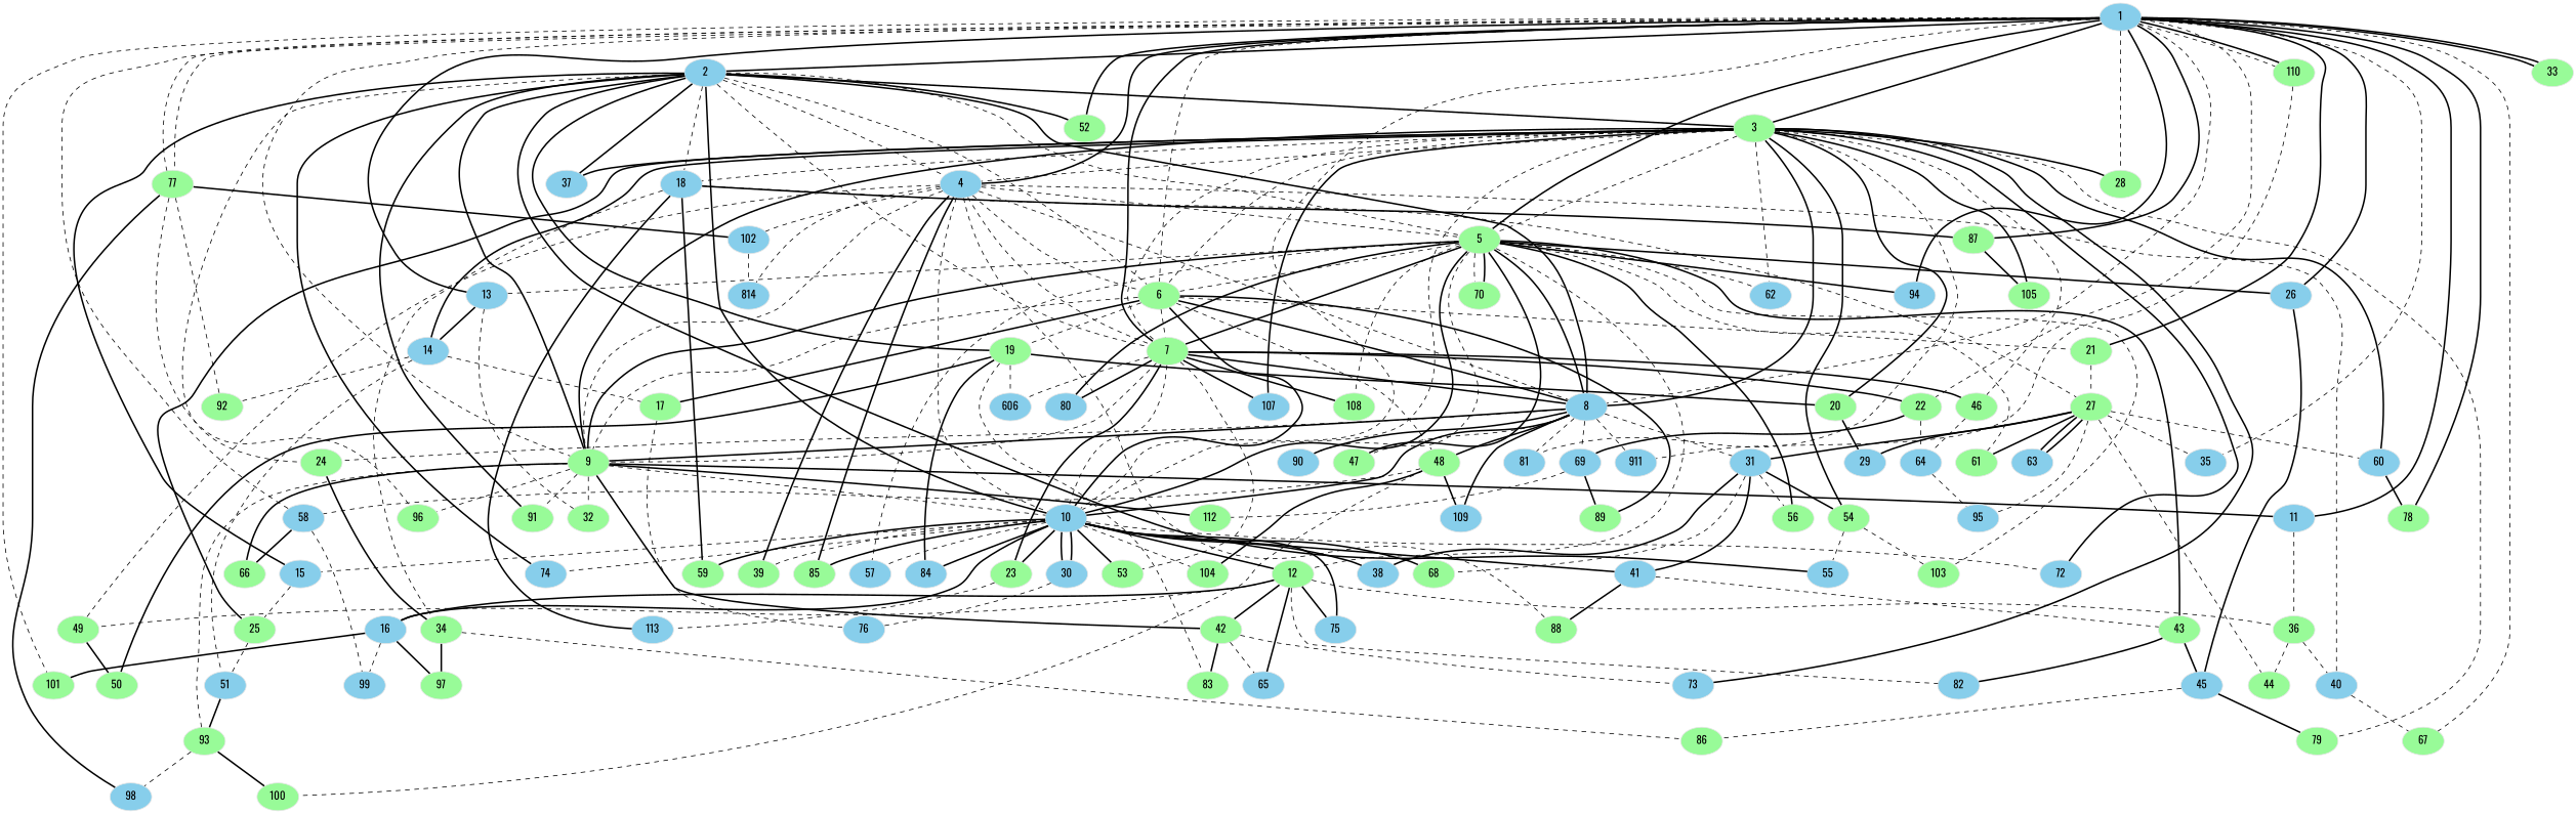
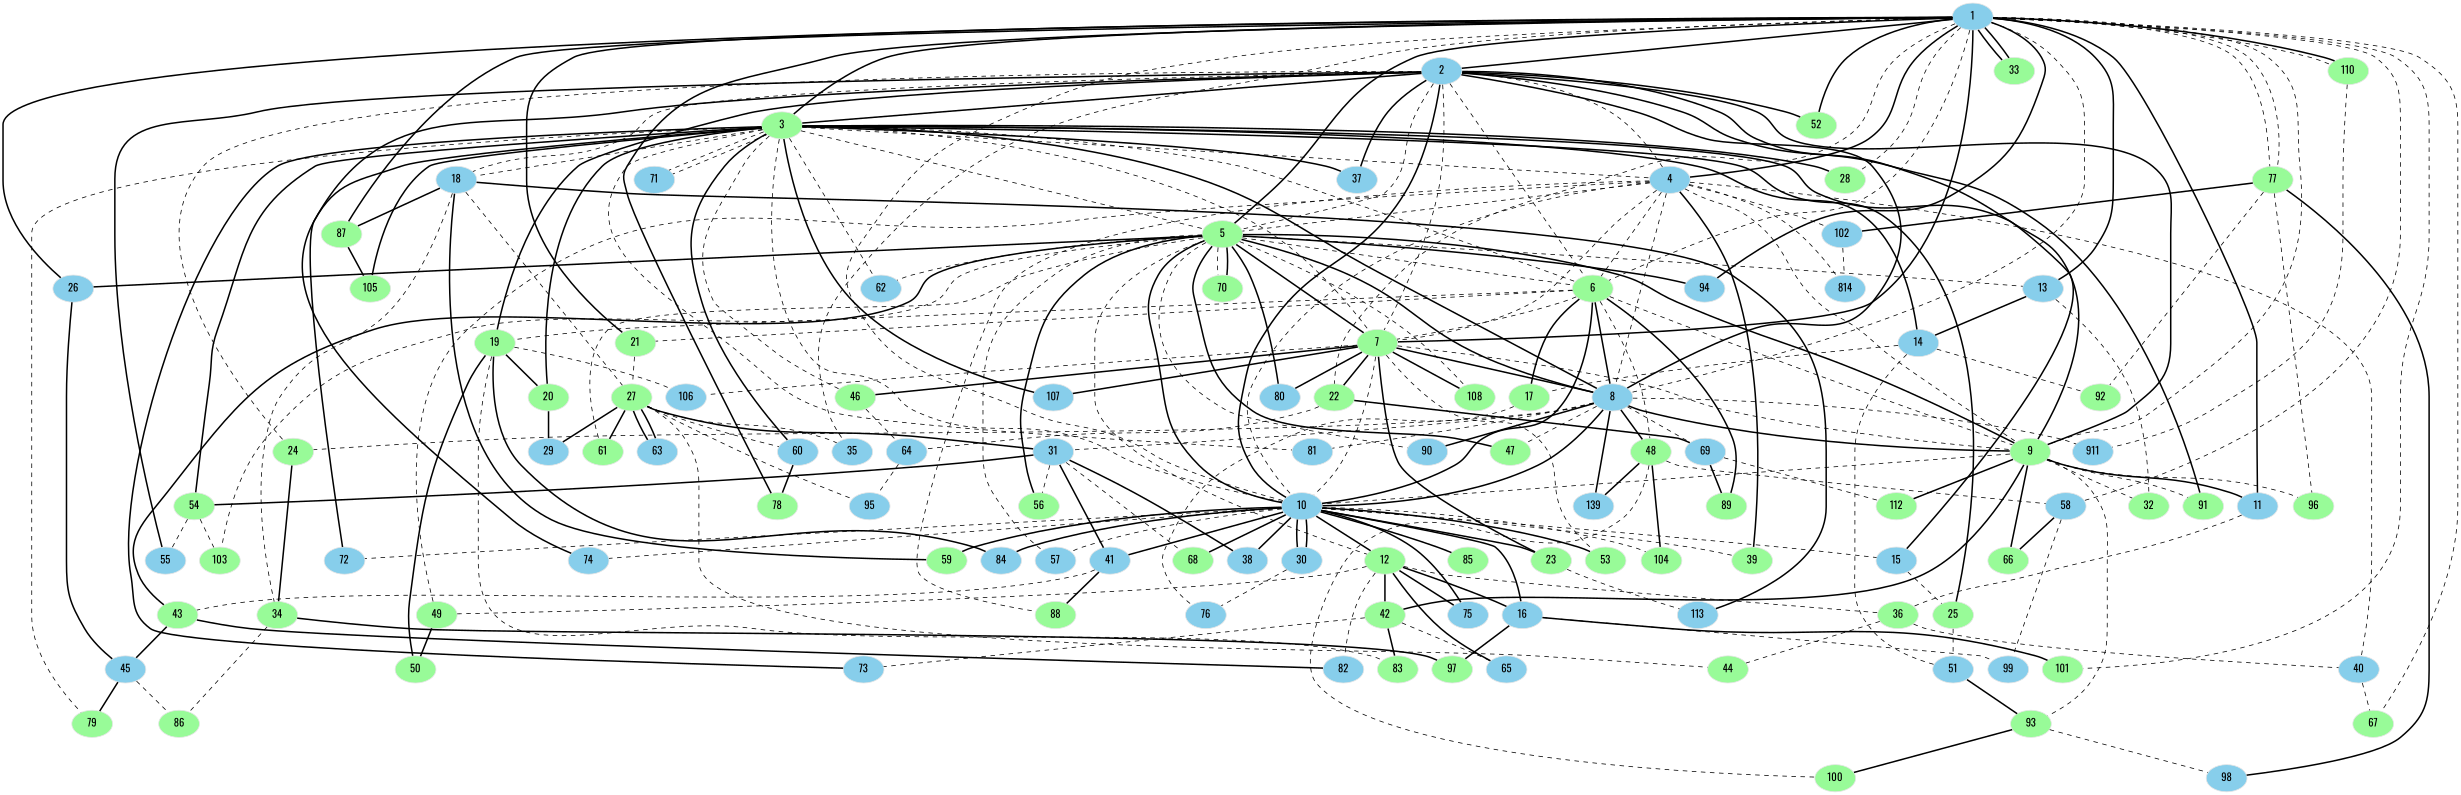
  graph {
    fontname=Oswald
    node [color=gray90 fillcolor=palegreen fontname=Oswald style=filled]
    edge [fontname=Oswald style=bold]
    1 [fillcolor=skyblue]
    2 [fillcolor=skyblue]
    3
    4 [fillcolor=skyblue]
    5
    6
    7
    8 [fillcolor=skyblue]
    9
    10 [fillcolor=skyblue]
    11 [fillcolor=skyblue]
    13 [fillcolor=skyblue]
    21
    22
    26 [fillcolor=skyblue]
    28
    33
    35 [fillcolor=skyblue]
    52
    58 [fillcolor=skyblue]
    67
    77
    78
    87
    94 [fillcolor=skyblue]
    101
    110
    15 [fillcolor=skyblue]
    18 [fillcolor=skyblue]
    19
    24
    37 [fillcolor=skyblue]
    55 [fillcolor=skyblue]
    74 [fillcolor=skyblue]
    91
    14 [fillcolor=skyblue]
    20
    25
    46
    54
    60 [fillcolor=skyblue]
    62 [fillcolor=skyblue]
+   71 [fillcolor=skyblue]
    72 [fillcolor=skyblue]
    73 [fillcolor=skyblue]
    79
    81 [fillcolor=skyblue]
    105
    107 [fillcolor=skyblue]
    39
    40 [fillcolor=skyblue]
    49
    85
    88
    102 [fillcolor=skyblue]
    n56 [fillcolor=skyblue label=814]
    12
    43
    47
    56
    57 [fillcolor=skyblue]
    61
    70
    80 [fillcolor=skyblue]
    90 [fillcolor=skyblue]
    103
    108
    17
    48
    89
    23
    53
-   106 [fillcolor=skyblue label=606]
+   106 [fillcolor=skyblue]
    31 [fillcolor=skyblue]
    69 [fillcolor=skyblue]
-   109 [fillcolor=skyblue]
+   109 [fillcolor=skyblue label=139]
    n77 [fillcolor=skyblue label=911]
    32
    42
    66
    93
    96
    112
    16 [fillcolor=skyblue]
    30 [fillcolor=skyblue]
    38 [fillcolor=skyblue]
    41 [fillcolor=skyblue]
    59
    68
    75 [fillcolor=skyblue]
    84 [fillcolor=skyblue]
    104
    36
    27
    64 [fillcolor=skyblue]
    45 [fillcolor=skyblue]
    99 [fillcolor=skyblue]
    92
    98 [fillcolor=skyblue]
    34
    113 [fillcolor=skyblue]
    50
    83
    51 [fillcolor=skyblue]
    29 [fillcolor=skyblue]
    65 [fillcolor=skyblue]
    82 [fillcolor=skyblue]
    76 [fillcolor=skyblue]
    100
    97
    44
    63 [fillcolor=skyblue]
    95 [fillcolor=skyblue]
    86
    1 -- 2
    1 -- 3
    1 -- 4
    1 -- 5
    1 -- 6 [style=dashed]
    1 -- 7
    1 -- 8 [style=dashed]
    1 -- 9 [style=dashed]
    1 -- 10 [style=dashed]
    1 -- 11
    1 -- 13
    1 -- 21
    1 -- 22 [style=dashed]
    1 -- 26
    1 -- 28 [style=dashed]
    1 -- 33
    1 -- 33
    1 -- 35 [style=dashed]
    1 -- 52
    1 -- 58 [style=dashed]
    1 -- 67 [style=dashed]
    1 -- 77 [style=dashed]
    1 -- 77 [style=dashed]
    1 -- 78
    1 -- 87
    1 -- 94
    1 -- 101 [style=dashed]
    1 -- 110 [style=dashed]
    1 -- 110
    2 -- 3
    2 -- 4 [style=dashed]
    2 -- 5 [style=dashed]
    2 -- 6 [style=dashed]
    2 -- 7 [style=dashed]
    2 -- 8
    2 -- 9
    2 -- 10
    2 -- 52
    2 -- 15
    2 -- 18 [style=dashed]
    2 -- 19
    2 -- 24 [style=dashed]
    2 -- 37
    2 -- 55
    2 -- 74
    2 -- 91
    3 -- 4 [style=dashed]
    3 -- 5 [style=dashed]
    3 -- 6 [style=dashed]
    3 -- 7 [style=dashed]
    3 -- 8
    3 -- 9
    3 -- 10 [style=dashed]
    3 -- 28
    3 -- 18 [style=dashed]
    3 -- 37
    3 -- 14
    3 -- 20
    3 -- 25
    3 -- 46 [style=dashed]
    3 -- 54
    3 -- 60
    3 -- 62 [style=dashed]
+   3 -- 71 [style=dashed]
+   3 -- 71 [style=dashed]
    3 -- 72
    3 -- 73
    3 -- 79 [style=dashed]
    3 -- 81 [style=dashed]
    3 -- 105
    3 -- 107
    4 -- 5 [style=dashed]
    4 -- 6 [style=dashed]
    4 -- 7 [style=dashed]
    4 -- 8 [style=dashed]
    4 -- 9 [style=dashed]
    4 -- 10 [style=dashed]
    4 -- 39
    4 -- 40 [style=dashed]
    4 -- 49 [style=dashed]
-   4 -- 85
    4 -- 88 [style=dashed]
    4 -- 102 [style=dashed]
    4 -- n56 [style=dashed]
    5 -- 6 [style=dashed]
    5 -- 7
    5 -- 8
    5 -- 9
    5 -- 10
    5 -- 13 [style=dashed]
    5 -- 26
    5 -- 94
    5 -- 62 [style=dashed]
    5 -- 12 [style=dashed]
    5 -- 43
    5 -- 47
    5 -- 56
    5 -- 57 [style=dashed]
    5 -- 61 [style=dashed]
    5 -- 70 [style=dashed]
    5 -- 70
    5 -- 80
    5 -- 90 [style=dashed]
    5 -- 103 [style=dashed]
    5 -- 108 [style=dashed]
    6 -- 7 [style=dashed]
    6 -- 8
    6 -- 9 [style=dashed]
    6 -- 10
    6 -- 21 [style=dashed]
    6 -- 19 [style=dashed]
    6 -- 17
    6 -- 48 [style=dashed]
    6 -- 89
    7 -- 8
    7 -- 9 [style=dashed]
    7 -- 10 [style=dashed]
    7 -- 22
    7 -- 46
    7 -- 107
    7 -- 80
    7 -- 108
    7 -- 23
    7 -- 53 [style=dashed]
    7 -- 106 [style=dashed]
    8 -- 9
    8 -- 10
    8 -- 24 [style=dashed]
    8 -- 81 [style=dashed]
    8 -- 47 [style=dashed]
    8 -- 90
    8 -- 48
    8 -- 31 [style=dashed]
    8 -- 69 [style=dashed]
    8 -- 109
    8 -- n77 [style=dashed]
    9 -- 10 [style=dashed]
    9 -- 11
    9 -- 91 [style=dashed]
    9 -- 32 [style=dashed]
    9 -- 42
    9 -- 66
    9 -- 93 [style=dashed]
    9 -- 96 [style=dashed]
    9 -- 112
    10 -- 15 [style=dashed]
    10 -- 74 [style=dashed]
    10 -- 72 [style=dashed]
    10 -- 39 [style=dashed]
    10 -- 85
    10 -- 12
    10 -- 57 [style=dashed]
    10 -- 23
    10 -- 53
    10 -- 16
    10 -- 30
    10 -- 30
    10 -- 38
    10 -- 41
    10 -- 59
    10 -- 68
    10 -- 75
    10 -- 84
    10 -- 104 [style=dashed]
    11 -- 36 [style=dashed]
    13 -- 14
    13 -- 32 [style=dashed]
    21 -- 27 [style=dashed]
    22 -- 69
    22 -- 64 [style=dashed]
    26 -- 45
    58 -- 66
    58 -- 99 [style=dashed]
    77 -- 102
    77 -- 96 [style=dashed]
    77 -- 92 [style=dashed]
    77 -- 98
    87 -- 105
    110 -- n77 [style=dashed]
    15 -- 25 [style=dashed]
    18 -- 87
    18 -- 59
    18 -- 27 [style=dashed]
    18 -- 34 [style=dashed]
    18 -- 113
    19 -- 20
    19 -- 106 [style=dashed]
    19 -- 84
    19 -- 50
    19 -- 83 [style=dashed]
    24 -- 34
    14 -- 17 [style=dashed]
    14 -- 92 [style=dashed]
    14 -- 51 [style=dashed]
    20 -- 29
    25 -- 51 [style=dashed]
    46 -- 64 [style=dashed]
    54 -- 55 [style=dashed]
    54 -- 103 [style=dashed]
    60 -- 78
    40 -- 67 [style=dashed]
    49 -- 50
    102 -- n56 [style=dashed]
    12 -- 49 [style=dashed]
    12 -- 42
    12 -- 16
    12 -- 75
    12 -- 36 [style=dashed]
    12 -- 65
    12 -- 82 [style=dashed]
    43 -- 45
    43 -- 82
    17 -- 76 [style=dashed]
    48 -- 58 [style=dashed]
    48 -- 109
    48 -- 104
    48 -- 100 [style=dashed]
    23 -- 113 [style=dashed]
    31 -- 54
    31 -- 56 [style=dashed]
    31 -- 38
    31 -- 41
    31 -- 68 [style=dashed]
    69 -- 89
    69 -- 112 [style=dashed]
    42 -- 73 [style=dashed]
    42 -- 83
    42 -- 65 [style=dashed]
    93 -- 98 [style=dashed]
    93 -- 100
    16 -- 101
    16 -- 99 [style=dashed]
    16 -- 97
    30 -- 76 [style=dashed]
    41 -- 88
    41 -- 43 [style=dashed]
    36 -- 40 [style=dashed]
    36 -- 44 [style=dashed]
    27 -- 35 [style=dashed]
    27 -- 60 [style=dashed]
    27 -- 61
    27 -- 31
    27 -- 29
    27 -- 44 [style=dashed]
    27 -- 63
    27 -- 63
    27 -- 95 [style=dashed]
    64 -- 95 [style=dashed]
    45 -- 79
    45 -- 86 [style=dashed]
    34 -- 97
    34 -- 86 [style=dashed]
    51 -- 93
  }
